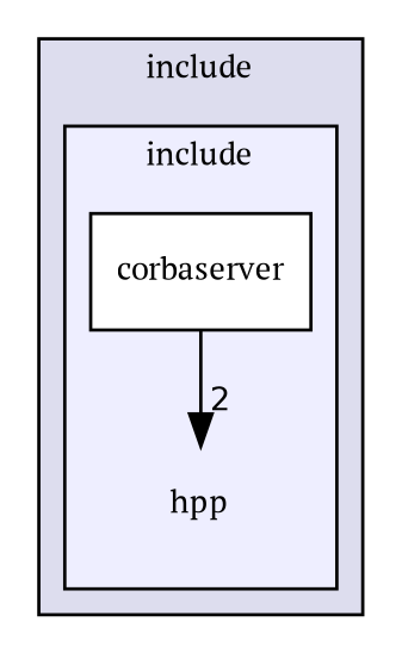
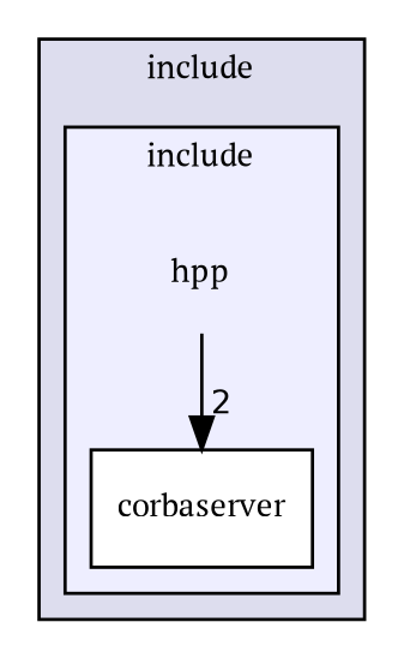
  digraph {
    compound=true
    fontname="PT Serif"
    node [fontname="PT Serif" fontsize=10]
    n1 [label=hpp shape=plaintext]
    n2 [color=black fillcolor=white label=corbaserver shape=box style=filled]
    subgraph cluster_1 {
      bgcolor="#ddddee"
      fontsize=10
      label=include
      pencolor=black
      subgraph cluster_2 {
        bgcolor="#eeeeff"
        fontsize=10
        pencolor=black
        n1
        n2
      }
    }
-   n2 -> n1 [headlabel=2 labeldistance=1.5 labelfontname=Helvetica labelfontsize=10 fontname="PT Serif"]
+   n1 -> n2 [headlabel=2 labeldistance=1.5 labelfontname=Helvetica labelfontsize=10 fontname="PT Serif"]
  }
